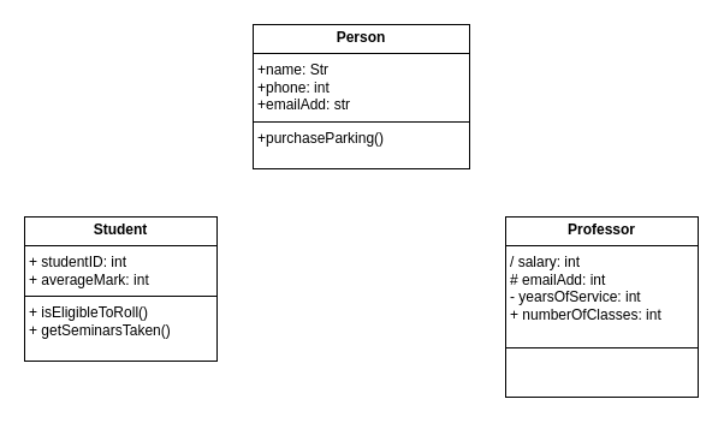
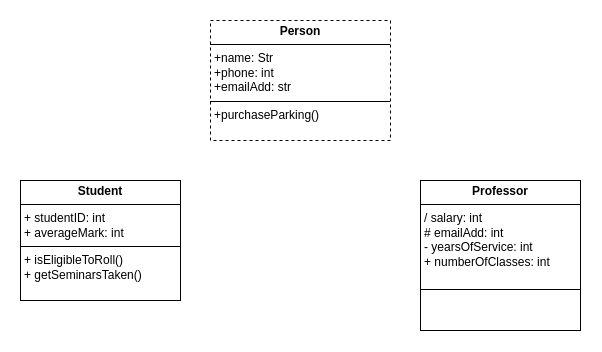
  <mxCell id="0" />
  <mxCell id="1" parent="0" />
- <mxCell id="2" value="&lt;p style=&quot;margin:0px;margin-top:4px;text-align:center;&quot;&gt;&lt;b&gt;Person&lt;/b&gt;&lt;/p&gt;&lt;hr size=&quot;1&quot; style=&quot;border-style:solid;&quot;&gt;&lt;p style=&quot;margin:0px;margin-left:4px;&quot;&gt;+name: Str&lt;/p&gt;&lt;p style=&quot;margin:0px;margin-left:4px;&quot;&gt;+phone: int&lt;/p&gt;&lt;p style=&quot;margin:0px;margin-left:4px;&quot;&gt;+emailAdd: str&lt;/p&gt;&lt;hr size=&quot;1&quot; style=&quot;border-style:solid;&quot;&gt;&lt;p style=&quot;margin:0px;margin-left:4px;&quot;&gt;+purchaseParking()&lt;/p&gt;" style="verticalAlign=top;align=left;overflow=fill;html=1;whiteSpace=wrap;" vertex="1" parent="1"><mxGeometry x="210" y="20" width="180" height="120" as="geometry" /></mxCell>
+ <mxCell id="2" value="&lt;p style=&quot;margin:0px;margin-top:4px;text-align:center;&quot;&gt;&lt;b&gt;Person&lt;/b&gt;&lt;/p&gt;&lt;hr size=&quot;1&quot; style=&quot;border-style:solid;&quot;&gt;&lt;p style=&quot;margin:0px;margin-left:4px;&quot;&gt;+name: Str&lt;/p&gt;&lt;p style=&quot;margin:0px;margin-left:4px;&quot;&gt;+phone: int&lt;/p&gt;&lt;p style=&quot;margin:0px;margin-left:4px;&quot;&gt;+emailAdd: str&lt;/p&gt;&lt;hr size=&quot;1&quot; style=&quot;border-style:solid;&quot;&gt;&lt;p style=&quot;margin:0px;margin-left:4px;&quot;&gt;+purchaseParking()&lt;/p&gt;" style="verticalAlign=top;align=left;overflow=fill;html=1;whiteSpace=wrap;dashed=1;" vertex="1" parent="1"><mxGeometry x="210" y="20" width="180" height="120" as="geometry" /></mxCell>
  <mxCell id="3" value="&lt;p style=&quot;margin:0px;margin-top:4px;text-align:center;&quot;&gt;&lt;b&gt;Student&lt;/b&gt;&lt;/p&gt;&lt;hr size=&quot;1&quot; style=&quot;border-style:solid;&quot;&gt;&lt;p style=&quot;margin:0px;margin-left:4px;&quot;&gt;+ studentID: int&lt;/p&gt;&lt;p style=&quot;margin:0px;margin-left:4px;&quot;&gt;+ averageMark: int&lt;/p&gt;&lt;hr size=&quot;1&quot; style=&quot;border-style:solid;&quot;&gt;&lt;p style=&quot;margin:0px;margin-left:4px;&quot;&gt;+ isEligibleToRoll()&lt;/p&gt;&lt;p style=&quot;margin:0px;margin-left:4px;&quot;&gt;+ getSeminarsTaken()&lt;/p&gt;&lt;p style=&quot;margin:0px;margin-left:4px;&quot;&gt;&lt;br&gt;&lt;/p&gt;&lt;p style=&quot;margin:0px;margin-left:4px;&quot;&gt;&lt;br&gt;&lt;/p&gt;" style="verticalAlign=top;align=left;overflow=fill;html=1;whiteSpace=wrap;" vertex="1" parent="1"><mxGeometry x="20" y="180" width="160" height="120" as="geometry" /></mxCell>
  <mxCell id="4" value="&lt;p style=&quot;margin:0px;margin-top:4px;text-align:center;&quot;&gt;&lt;b&gt;Professor&lt;/b&gt;&lt;/p&gt;&lt;hr size=&quot;1&quot; style=&quot;border-style:solid;&quot;&gt;&lt;p style=&quot;margin:0px;margin-left:4px;&quot;&gt;/ salary: int&lt;/p&gt;&lt;p style=&quot;margin:0px;margin-left:4px;&quot;&gt;# emailAdd: int&lt;/p&gt;&lt;p style=&quot;margin:0px;margin-left:4px;&quot;&gt;- yearsOfService: int&lt;/p&gt;&lt;p style=&quot;margin:0px;margin-left:4px;&quot;&gt;+ numberOfClasses: int&lt;/p&gt;&lt;p style=&quot;margin:0px;margin-left:4px;&quot;&gt;&lt;br&gt;&lt;/p&gt;&lt;hr size=&quot;1&quot; style=&quot;border-style:solid;&quot;&gt;&lt;p style=&quot;margin:0px;margin-left:4px;&quot;&gt;&lt;br&gt;&lt;/p&gt;" style="verticalAlign=top;align=left;overflow=fill;html=1;whiteSpace=wrap;" vertex="1" parent="1"><mxGeometry x="420" y="180" width="160" height="150" as="geometry" /></mxCell>
